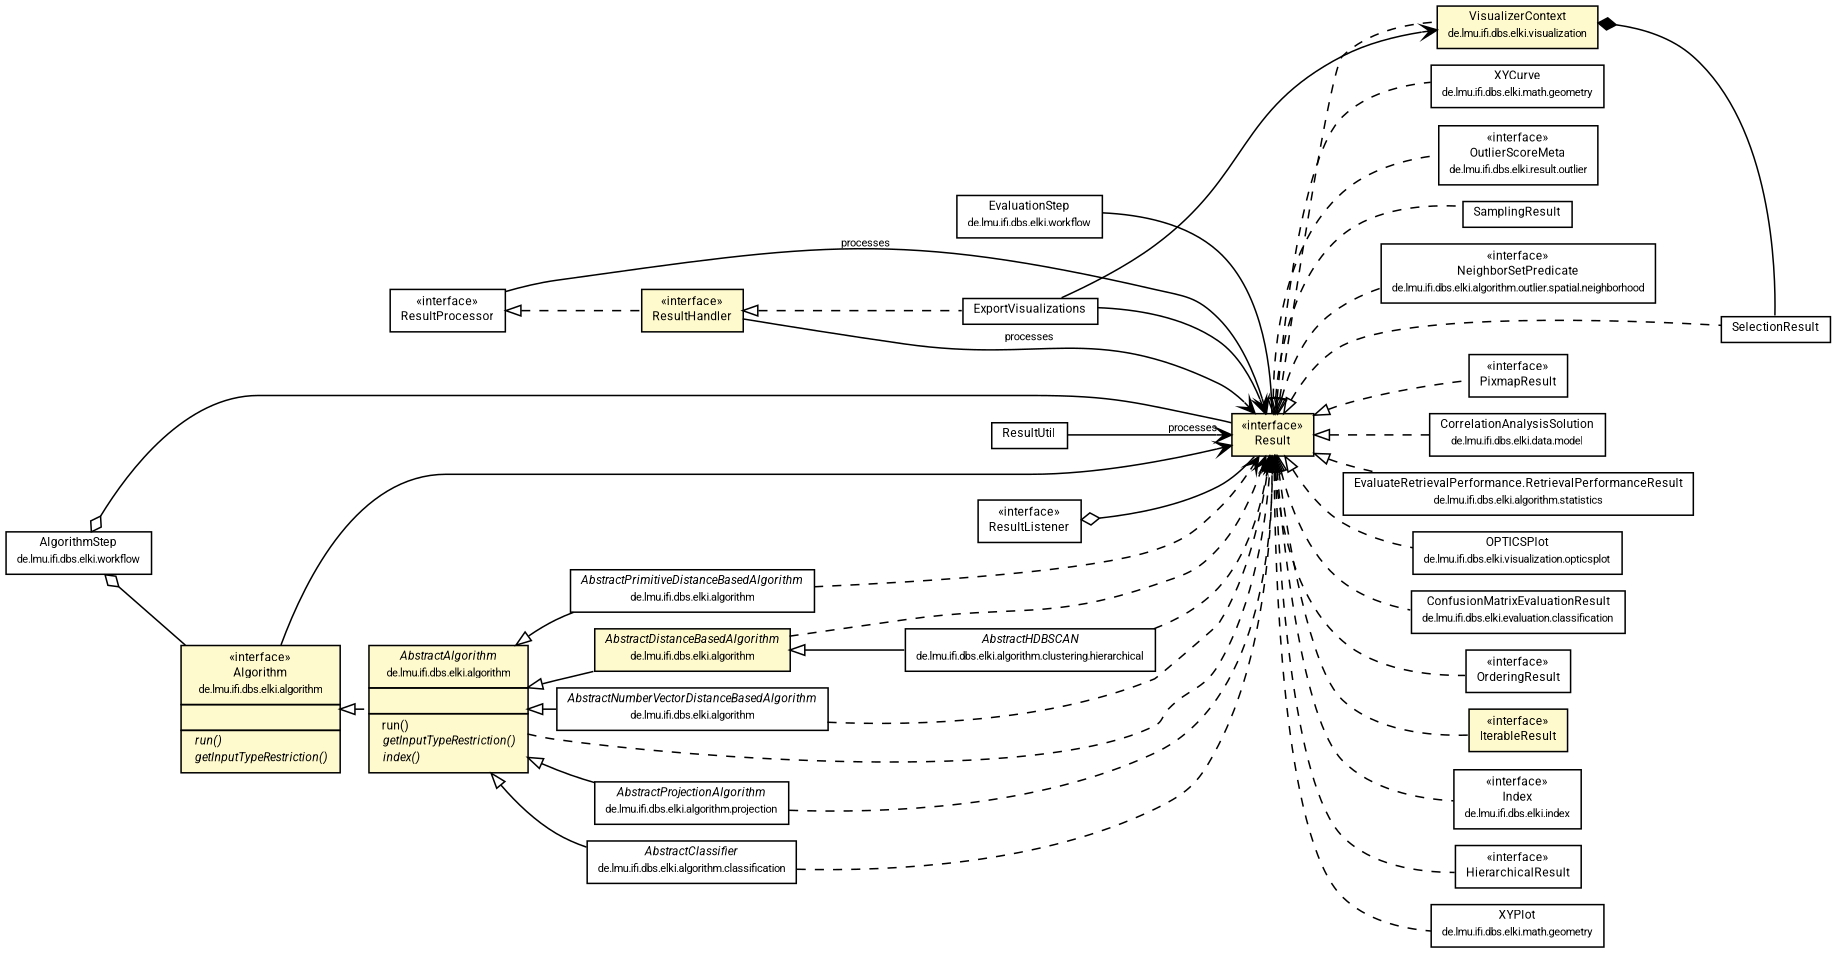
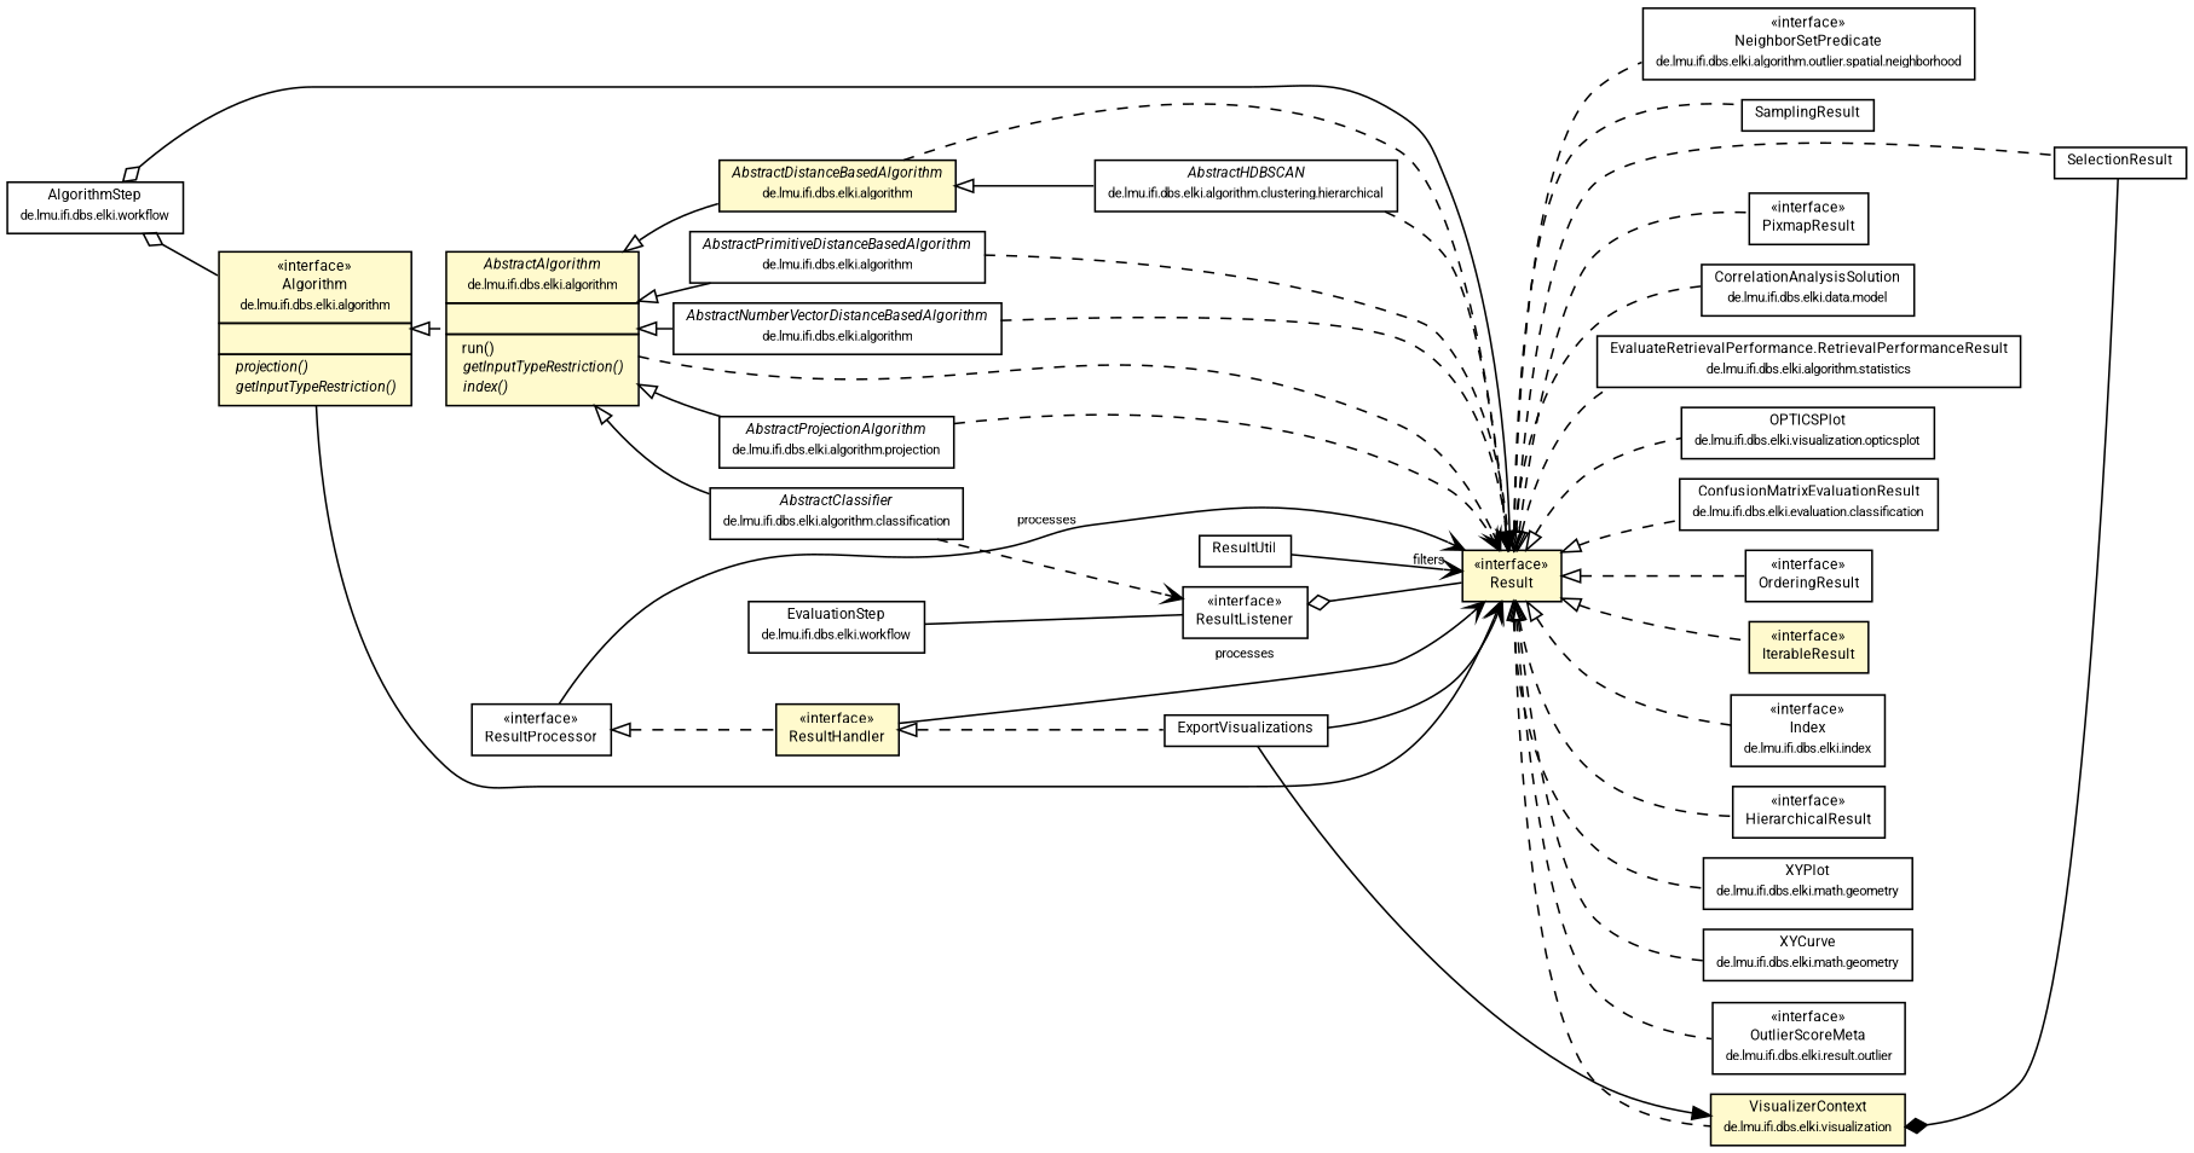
  digraph {
    nodesep=0.15
    rankdir=LR
    ranksep=0.25
    node [fontcolor=black fontname=Roboto fontsize=8 margin=0 shape=plaintext]
    edge [color=black fontname=Roboto fontsize=7 labelfontname=Roboto labelfontsize=7 weight=9 arrowtail=empty dir=back style=dashed]
    n1 [height=0 label=<<table title="de.lmu.ifi.dbs.elki.workflow.EvaluationStep" border="0" cellborder="1" cellspacing="0" cellpadding="2" href="../workflow/EvaluationStep.html" target="_parent"> 		<tr><td><table border="0" cellspacing="0" cellpadding="1"> 		<tr><td align="center" balign="center"> <font face="Roboto">EvaluationStep</font> </td></tr> 		<tr><td align="center" balign="center"> <font face="Roboto" point-size="7.0">de.lmu.ifi.dbs.elki.workflow</font> </td></tr> 		</table></td></tr> 		</table>> width=0]
    n2 [height=0 label=<<table title="de.lmu.ifi.dbs.elki.result.Result" border="0" cellborder="1" cellspacing="0" cellpadding="2" bgcolor="lemonChiffon" href="Result.html" target="_parent"> 		<tr><td><table border="0" cellspacing="0" cellpadding="1"> 		<tr><td align="center" balign="center"> &#171;interface&#187; </td></tr> 		<tr><td align="center" balign="center"> <font face="Roboto">Result</font> </td></tr> 		</table></td></tr> 		</table>> width=0]
    n3 [height=0 label=<<table title="de.lmu.ifi.dbs.elki.result.SamplingResult" border="0" cellborder="1" cellspacing="0" cellpadding="2" href="SamplingResult.html" target="_parent"> 		<tr><td><table border="0" cellspacing="0" cellpadding="1"> 		<tr><td align="center" balign="center"> <font face="Roboto">SamplingResult</font> </td></tr> 		</table></td></tr> 		</table>> width=0]
    n4 [height=0 label=<<table title="de.lmu.ifi.dbs.elki.result.SelectionResult" border="0" cellborder="1" cellspacing="0" cellpadding="2" href="SelectionResult.html" target="_parent"> 		<tr><td><table border="0" cellspacing="0" cellpadding="1"> 		<tr><td align="center" balign="center"> <font face="Roboto">SelectionResult</font> </td></tr> 		</table></td></tr> 		</table>> width=0]
    n5 [height=0 label=<<table title="de.lmu.ifi.dbs.elki.result.PixmapResult" border="0" cellborder="1" cellspacing="0" cellpadding="2" href="PixmapResult.html" target="_parent"> 		<tr><td><table border="0" cellspacing="0" cellpadding="1"> 		<tr><td align="center" balign="center"> &#171;interface&#187; </td></tr> 		<tr><td align="center" balign="center"> <font face="Roboto">PixmapResult</font> </td></tr> 		</table></td></tr> 		</table>> width=0]
    n6 [height=0 label=<<table title="de.lmu.ifi.dbs.elki.data.model.CorrelationAnalysisSolution" border="0" cellborder="1" cellspacing="0" cellpadding="2" href="../data/model/CorrelationAnalysisSolution.html" target="_parent"> 		<tr><td><table border="0" cellspacing="0" cellpadding="1"> 		<tr><td align="center" balign="center"> <font face="Roboto">CorrelationAnalysisSolution</font> </td></tr> 		<tr><td align="center" balign="center"> <font face="Roboto" point-size="7.0">de.lmu.ifi.dbs.elki.data.model</font> </td></tr> 		</table></td></tr> 		</table>> width=0]
    n7 [height=0 label=<<table title="de.lmu.ifi.dbs.elki.algorithm.statistics.EvaluateRetrievalPerformance.RetrievalPerformanceResult" border="0" cellborder="1" cellspacing="0" cellpadding="2" href="../algorithm/statistics/EvaluateRetrievalPerformance.RetrievalPerformanceResult.html" target="_parent"> 		<tr><td><table border="0" cellspacing="0" cellpadding="1"> 		<tr><td align="center" balign="center"> <font face="Roboto">EvaluateRetrievalPerformance.RetrievalPerformanceResult</font> </td></tr> 		<tr><td align="center" balign="center"> <font face="Roboto" point-size="7.0">de.lmu.ifi.dbs.elki.algorithm.statistics</font> </td></tr> 		</table></td></tr> 		</table>> width=0]
    n8 [height=0 label=<<table title="de.lmu.ifi.dbs.elki.visualization.VisualizerContext" border="0" cellborder="1" cellspacing="0" cellpadding="2" bgcolor="LemonChiffon" href="../visualization/VisualizerContext.html" target="_parent"> 		<tr><td><table border="0" cellspacing="0" cellpadding="1"> 		<tr><td align="center" balign="center"> <font face="Roboto">VisualizerContext</font> </td></tr> 		<tr><td align="center" balign="center"> <font face="Roboto" point-size="7.0">de.lmu.ifi.dbs.elki.visualization</font> </td></tr> 		</table></td></tr> 		</table>> width=0]
    n9 [height=0 label=<<table title="de.lmu.ifi.dbs.elki.visualization.opticsplot.OPTICSPlot" border="0" cellborder="1" cellspacing="0" cellpadding="2" href="../visualization/opticsplot/OPTICSPlot.html" target="_parent"> 		<tr><td><table border="0" cellspacing="0" cellpadding="1"> 		<tr><td align="center" balign="center"> <font face="Roboto">OPTICSPlot</font> </td></tr> 		<tr><td align="center" balign="center"> <font face="Roboto" point-size="7.0">de.lmu.ifi.dbs.elki.visualization.opticsplot</font> </td></tr> 		</table></td></tr> 		</table>> width=0]
    n10 [height=0 label=<<table title="de.lmu.ifi.dbs.elki.evaluation.classification.ConfusionMatrixEvaluationResult" border="0" cellborder="1" cellspacing="0" cellpadding="2" href="../evaluation/classification/ConfusionMatrixEvaluationResult.html" target="_parent"> 		<tr><td><table border="0" cellspacing="0" cellpadding="1"> 		<tr><td align="center" balign="center"> <font face="Roboto">ConfusionMatrixEvaluationResult</font> </td></tr> 		<tr><td align="center" balign="center"> <font face="Roboto" point-size="7.0">de.lmu.ifi.dbs.elki.evaluation.classification</font> </td></tr> 		</table></td></tr> 		</table>> width=0]
    n11 [height=0 label=<<table title="de.lmu.ifi.dbs.elki.result.OrderingResult" border="0" cellborder="1" cellspacing="0" cellpadding="2" href="OrderingResult.html" target="_parent"> 		<tr><td><table border="0" cellspacing="0" cellpadding="1"> 		<tr><td align="center" balign="center"> &#171;interface&#187; </td></tr> 		<tr><td align="center" balign="center"> <font face="Roboto">OrderingResult</font> </td></tr> 		</table></td></tr> 		</table>> width=0]
    n12 [height=0 label=<<table title="de.lmu.ifi.dbs.elki.result.IterableResult" border="0" cellborder="1" cellspacing="0" cellpadding="2" bgcolor="LemonChiffon" href="IterableResult.html" target="_parent"> 		<tr><td><table border="0" cellspacing="0" cellpadding="1"> 		<tr><td align="center" balign="center"> &#171;interface&#187; </td></tr> 		<tr><td align="center" balign="center"> <font face="Roboto">IterableResult</font> </td></tr> 		</table></td></tr> 		</table>> width=0]
    n13 [height=0 label=<<table title="de.lmu.ifi.dbs.elki.index.Index" border="0" cellborder="1" cellspacing="0" cellpadding="2" href="../index/Index.html" target="_parent"> 		<tr><td><table border="0" cellspacing="0" cellpadding="1"> 		<tr><td align="center" balign="center"> &#171;interface&#187; </td></tr> 		<tr><td align="center" balign="center"> <font face="Roboto">Index</font> </td></tr> 		<tr><td align="center" balign="center"> <font face="Roboto" point-size="7.0">de.lmu.ifi.dbs.elki.index</font> </td></tr> 		</table></td></tr> 		</table>> width=0]
    n14 [height=0 label=<<table title="de.lmu.ifi.dbs.elki.result.HierarchicalResult" border="0" cellborder="1" cellspacing="0" cellpadding="2" href="HierarchicalResult.html" target="_parent"> 		<tr><td><table border="0" cellspacing="0" cellpadding="1"> 		<tr><td align="center" balign="center"> &#171;interface&#187; </td></tr> 		<tr><td align="center" balign="center"> <font face="Roboto">HierarchicalResult</font> </td></tr> 		</table></td></tr> 		</table>> width=0]
    n15 [height=0 label=<<table title="de.lmu.ifi.dbs.elki.math.geometry.XYPlot" border="0" cellborder="1" cellspacing="0" cellpadding="2" href="../math/geometry/XYPlot.html" target="_parent"> 		<tr><td><table border="0" cellspacing="0" cellpadding="1"> 		<tr><td align="center" balign="center"> <font face="Roboto">XYPlot</font> </td></tr> 		<tr><td align="center" balign="center"> <font face="Roboto" point-size="7.0">de.lmu.ifi.dbs.elki.math.geometry</font> </td></tr> 		</table></td></tr> 		</table>> width=0]
    n16 [height=0 label=<<table title="de.lmu.ifi.dbs.elki.math.geometry.XYCurve" border="0" cellborder="1" cellspacing="0" cellpadding="2" href="../math/geometry/XYCurve.html" target="_parent"> 		<tr><td><table border="0" cellspacing="0" cellpadding="1"> 		<tr><td align="center" balign="center"> <font face="Roboto">XYCurve</font> </td></tr> 		<tr><td align="center" balign="center"> <font face="Roboto" point-size="7.0">de.lmu.ifi.dbs.elki.math.geometry</font> </td></tr> 		</table></td></tr> 		</table>> width=0]
    n17 [height=0 label=<<table title="de.lmu.ifi.dbs.elki.result.outlier.OutlierScoreMeta" border="0" cellborder="1" cellspacing="0" cellpadding="2" href="outlier/OutlierScoreMeta.html" target="_parent"> 		<tr><td><table border="0" cellspacing="0" cellpadding="1"> 		<tr><td align="center" balign="center"> &#171;interface&#187; </td></tr> 		<tr><td align="center" balign="center"> <font face="Roboto">OutlierScoreMeta</font> </td></tr> 		<tr><td align="center" balign="center"> <font face="Roboto" point-size="7.0">de.lmu.ifi.dbs.elki.result.outlier</font> </td></tr> 		</table></td></tr> 		</table>> width=0]
    n18 [height=0 label=<<table title="de.lmu.ifi.dbs.elki.algorithm.outlier.spatial.neighborhood.NeighborSetPredicate" border="0" cellborder="1" cellspacing="0" cellpadding="2" href="../algorithm/outlier/spatial/neighborhood/NeighborSetPredicate.html" target="_parent"> 		<tr><td><table border="0" cellspacing="0" cellpadding="1"> 		<tr><td align="center" balign="center"> &#171;interface&#187; </td></tr> 		<tr><td align="center" balign="center"> <font face="Roboto">NeighborSetPredicate</font> </td></tr> 		<tr><td align="center" balign="center"> <font face="Roboto" point-size="7.0">de.lmu.ifi.dbs.elki.algorithm.outlier.spatial.neighborhood</font> </td></tr> 		</table></td></tr> 		</table>> width=0]
    n19 [height=0 label=<<table title="de.lmu.ifi.dbs.elki.workflow.AlgorithmStep" border="0" cellborder="1" cellspacing="0" cellpadding="2" href="../workflow/AlgorithmStep.html" target="_parent"> 		<tr><td><table border="0" cellspacing="0" cellpadding="1"> 		<tr><td align="center" balign="center"> <font face="Roboto">AlgorithmStep</font> </td></tr> 		<tr><td align="center" balign="center"> <font face="Roboto" point-size="7.0">de.lmu.ifi.dbs.elki.workflow</font> </td></tr> 		</table></td></tr> 		</table>> width=0]
-   n20 [height=0 label=<<table title="de.lmu.ifi.dbs.elki.algorithm.Algorithm" border="0" cellborder="1" cellspacing="0" cellpadding="2" bgcolor="LemonChiffon" href="../algorithm/Algorithm.html" target="_parent"> 		<tr><td><table border="0" cellspacing="0" cellpadding="1"> 		<tr><td align="center" balign="center"> &#171;interface&#187; </td></tr> 		<tr><td align="center" balign="center"> <font face="Roboto">Algorithm</font> </td></tr> 		<tr><td align="center" balign="center"> <font face="Roboto" point-size="7.0">de.lmu.ifi.dbs.elki.algorithm</font> </td></tr> 		</table></td></tr> 		<tr><td><table border="0" cellspacing="0" cellpadding="1"> 		<tr><td align="left" balign="left">  </td></tr> 		</table></td></tr> 		<tr><td><table border="0" cellspacing="0" cellpadding="1"> 		<tr><td align="left" balign="left"> <i> run()</i> </td></tr> 		<tr><td align="left" balign="left"> <i> getInputTypeRestriction()</i> </td></tr> 		</table></td></tr> 		</table>> width=0]
+   n20 [height=0 label=<<table title="de.lmu.ifi.dbs.elki.algorithm.Algorithm" border="0" cellborder="1" cellspacing="0" cellpadding="2" bgcolor="LemonChiffon" href="../algorithm/Algorithm.html" target="_parent"> 		<tr><td><table border="0" cellspacing="0" cellpadding="1"> 		<tr><td align="center" balign="center"> &#171;interface&#187; </td></tr> 		<tr><td align="center" balign="center"> <font face="Roboto">Algorithm</font> </td></tr> 		<tr><td align="center" balign="center"> <font face="Roboto" point-size="7.0">de.lmu.ifi.dbs.elki.algorithm</font> </td></tr> 		</table></td></tr> 		<tr><td><table border="0" cellspacing="0" cellpadding="1"> 		<tr><td align="left" balign="left">  </td></tr> 		</table></td></tr> 		<tr><td><table border="0" cellspacing="0" cellpadding="1"> 		<tr><td align="left" balign="left"> <i> projection()</i> </td></tr> 		<tr><td align="left" balign="left"> <i> getInputTypeRestriction()</i> </td></tr> 		</table></td></tr> 		</table>> width=0]
    n21 [height=0 label=<<table title="de.lmu.ifi.dbs.elki.algorithm.AbstractAlgorithm" border="0" cellborder="1" cellspacing="0" cellpadding="2" bgcolor="LemonChiffon" href="../algorithm/AbstractAlgorithm.html" target="_parent"> 		<tr><td><table border="0" cellspacing="0" cellpadding="1"> 		<tr><td align="center" balign="center"> <font face="Roboto"><i>AbstractAlgorithm</i></font> </td></tr> 		<tr><td align="center" balign="center"> <font face="Roboto" point-size="7.0">de.lmu.ifi.dbs.elki.algorithm</font> </td></tr> 		</table></td></tr> 		<tr><td><table border="0" cellspacing="0" cellpadding="1"> 		<tr><td align="left" balign="left">  </td></tr> 		</table></td></tr> 		<tr><td><table border="0" cellspacing="0" cellpadding="1"> 		<tr><td align="left" balign="left">  run() </td></tr> 		<tr><td align="left" balign="left"> <i> getInputTypeRestriction()</i> </td></tr> 		<tr><td align="left" balign="left"> <i> index()</i> </td></tr> 		</table></td></tr> 		</table>> width=0]
    n22 [height=0 label=<<table title="de.lmu.ifi.dbs.elki.algorithm.projection.AbstractProjectionAlgorithm" border="0" cellborder="1" cellspacing="0" cellpadding="2" href="../algorithm/projection/AbstractProjectionAlgorithm.html" target="_parent"> 		<tr><td><table border="0" cellspacing="0" cellpadding="1"> 		<tr><td align="center" balign="center"> <font face="Roboto"><i>AbstractProjectionAlgorithm</i></font> </td></tr> 		<tr><td align="center" balign="center"> <font face="Roboto" point-size="7.0">de.lmu.ifi.dbs.elki.algorithm.projection</font> </td></tr> 		</table></td></tr> 		</table>> width=0]
    n23 [height=0 label=<<table title="de.lmu.ifi.dbs.elki.result.ExportVisualizations" border="0" cellborder="1" cellspacing="0" cellpadding="2" href="ExportVisualizations.html" target="_parent"> 		<tr><td><table border="0" cellspacing="0" cellpadding="1"> 		<tr><td align="center" balign="center"> <font face="Roboto">ExportVisualizations</font> </td></tr> 		</table></td></tr> 		</table>> width=0]
    n24 [height=0 label=<<table title="de.lmu.ifi.dbs.elki.algorithm.classification.AbstractClassifier" border="0" cellborder="1" cellspacing="0" cellpadding="2" href="../algorithm/classification/AbstractClassifier.html" target="_parent"> 		<tr><td><table border="0" cellspacing="0" cellpadding="1"> 		<tr><td align="center" balign="center"> <font face="Roboto"><i>AbstractClassifier</i></font> </td></tr> 		<tr><td align="center" balign="center"> <font face="Roboto" point-size="7.0">de.lmu.ifi.dbs.elki.algorithm.classification</font> </td></tr> 		</table></td></tr> 		</table>> width=0]
    n25 [height=0 label=<<table title="de.lmu.ifi.dbs.elki.algorithm.clustering.hierarchical.AbstractHDBSCAN" border="0" cellborder="1" cellspacing="0" cellpadding="2" href="../algorithm/clustering/hierarchical/AbstractHDBSCAN.html" target="_parent"> 		<tr><td><table border="0" cellspacing="0" cellpadding="1"> 		<tr><td align="center" balign="center"> <font face="Roboto"><i>AbstractHDBSCAN</i></font> </td></tr> 		<tr><td align="center" balign="center"> <font face="Roboto" point-size="7.0">de.lmu.ifi.dbs.elki.algorithm.clustering.hierarchical</font> </td></tr> 		</table></td></tr> 		</table>> width=0]
    n26 [height=0 label=<<table title="de.lmu.ifi.dbs.elki.result.ResultHandler" border="0" cellborder="1" cellspacing="0" cellpadding="2" bgcolor="LemonChiffon" href="ResultHandler.html" target="_parent"> 		<tr><td><table border="0" cellspacing="0" cellpadding="1"> 		<tr><td align="center" balign="center"> &#171;interface&#187; </td></tr> 		<tr><td align="center" balign="center"> <font face="Roboto">ResultHandler</font> </td></tr> 		</table></td></tr> 		</table>> width=0]
    n27 [height=0 label=<<table title="de.lmu.ifi.dbs.elki.result.ResultUtil" border="0" cellborder="1" cellspacing="0" cellpadding="2" href="ResultUtil.html" target="_parent"> 		<tr><td><table border="0" cellspacing="0" cellpadding="1"> 		<tr><td align="center" balign="center"> <font face="Roboto">ResultUtil</font> </td></tr> 		</table></td></tr> 		</table>> width=0]
    n28 [height=0 label=<<table title="de.lmu.ifi.dbs.elki.algorithm.AbstractPrimitiveDistanceBasedAlgorithm" border="0" cellborder="1" cellspacing="0" cellpadding="2" href="../algorithm/AbstractPrimitiveDistanceBasedAlgorithm.html" target="_parent"> 		<tr><td><table border="0" cellspacing="0" cellpadding="1"> 		<tr><td align="center" balign="center"> <font face="Roboto"><i>AbstractPrimitiveDistanceBasedAlgorithm</i></font> </td></tr> 		<tr><td align="center" balign="center"> <font face="Roboto" point-size="7.0">de.lmu.ifi.dbs.elki.algorithm</font> </td></tr> 		</table></td></tr> 		</table>> width=0]
    n29 [height=0 label=<<table title="de.lmu.ifi.dbs.elki.algorithm.AbstractDistanceBasedAlgorithm" border="0" cellborder="1" cellspacing="0" cellpadding="2" bgcolor="LemonChiffon" href="../algorithm/AbstractDistanceBasedAlgorithm.html" target="_parent"> 		<tr><td><table border="0" cellspacing="0" cellpadding="1"> 		<tr><td align="center" balign="center"> <font face="Roboto"><i>AbstractDistanceBasedAlgorithm</i></font> </td></tr> 		<tr><td align="center" balign="center"> <font face="Roboto" point-size="7.0">de.lmu.ifi.dbs.elki.algorithm</font> </td></tr> 		</table></td></tr> 		</table>> width=0]
    n30 [height=0 label=<<table title="de.lmu.ifi.dbs.elki.algorithm.AbstractNumberVectorDistanceBasedAlgorithm" border="0" cellborder="1" cellspacing="0" cellpadding="2" href="../algorithm/AbstractNumberVectorDistanceBasedAlgorithm.html" target="_parent"> 		<tr><td><table border="0" cellspacing="0" cellpadding="1"> 		<tr><td align="center" balign="center"> <font face="Roboto"><i>AbstractNumberVectorDistanceBasedAlgorithm</i></font> </td></tr> 		<tr><td align="center" balign="center"> <font face="Roboto" point-size="7.0">de.lmu.ifi.dbs.elki.algorithm</font> </td></tr> 		</table></td></tr> 		</table>> width=0]
    n31 [height=0 label=<<table title="de.lmu.ifi.dbs.elki.result.ResultProcessor" border="0" cellborder="1" cellspacing="0" cellpadding="2" href="ResultProcessor.html" target="_parent"> 		<tr><td><table border="0" cellspacing="0" cellpadding="1"> 		<tr><td align="center" balign="center"> &#171;interface&#187; </td></tr> 		<tr><td align="center" balign="center"> <font face="Roboto">ResultProcessor</font> </td></tr> 		</table></td></tr> 		</table>> width=0]
    n32 [height=0 label=<<table title="de.lmu.ifi.dbs.elki.result.ResultListener" border="0" cellborder="1" cellspacing="0" cellpadding="2" href="ResultListener.html" target="_parent"> 		<tr><td><table border="0" cellspacing="0" cellpadding="1"> 		<tr><td align="center" balign="center"> &#171;interface&#187; </td></tr> 		<tr><td align="center" balign="center"> <font face="Roboto">ResultListener</font> </td></tr> 		</table></td></tr> 		</table>> width=0]
-   n1 -> n2 [arrowhead=none weight=2 arrowtail="" dir="" style=""]
+   n1 -> n32 [arrowhead=none weight=2 arrowtail="" dir="" style=""]
    n2 -> n3
    n2 -> n4
    n2 -> n5
    n2 -> n6
    n2 -> n7
    n2 -> n8
    n2 -> n9
    n2 -> n10
    n2 -> n11
    n2 -> n12
    n2 -> n13
    n2 -> n14
    n2 -> n15
    n2 -> n16
    n2 -> n17
    n2 -> n18
    n8 -> n4 [arrowhead=none arrowtail=diamond weight=6 style=""]
    n19 -> n2 [arrowhead=none arrowtail=ediamond weight=4 style=""]
    n19 -> n20 [arrowhead=none arrowtail=ediamond weight=4 style=""]
    n20 -> n2 [arrowhead=open weight=1 arrowtail="" dir="" style=""]
    n20 -> n21
    n21 -> n2 [arrowhead=open weight=0 arrowtail="" dir=""]
    n21 -> n22 [weight=10 style=""]
    n21 -> n24 [weight=10 style=""]
    n21 -> n28 [weight=10 style=""]
    n21 -> n29 [weight=10 style=""]
    n21 -> n30 [weight=10 style=""]
    n22 -> n2 [arrowhead=open weight=0 arrowtail="" dir=""]
    n23 -> n2 [arrowhead=open weight=1 arrowtail="" dir="" style=""]
-   n23 -> n8 [arrowhead=open weight=1 arrowtail="" dir="" style=""]
-   n24 -> n2 [arrowhead=open weight=0 arrowtail="" dir=""]
+   n23 -> n8 [arrowhead=normal weight=1 arrowtail="" dir="" style=""]
+   n24 -> n32 [arrowhead=open weight=0 arrowtail="" dir=""]
    n25 -> n2 [arrowhead=normal weight=0 arrowtail="" dir=""]
    n26 -> n2 [arrowhead=open label=processes weight=1 arrowtail="" dir="" style=""]
    n26 -> n23
-   n27 -> n2 [arrowhead=open label=processes weight=1 arrowtail="" dir="" style=""]
+   n27 -> n2 [arrowhead=open label=filters weight=1 arrowtail="" dir="" style=""]
    n28 -> n2 [arrowhead=open weight=0 arrowtail="" dir=""]
    n29 -> n2 [arrowhead=open weight=0 arrowtail="" dir=""]
    n29 -> n25 [weight=10 style=""]
    n30 -> n2 [arrowhead=open weight=0 arrowtail="" dir=""]
    n31 -> n2 [arrowhead=open label=processes weight=1 arrowtail="" dir="" style=""]
    n31 -> n26
    n32 -> n2 [arrowhead=none arrowtail=ediamond weight=4 style=""]
  }
